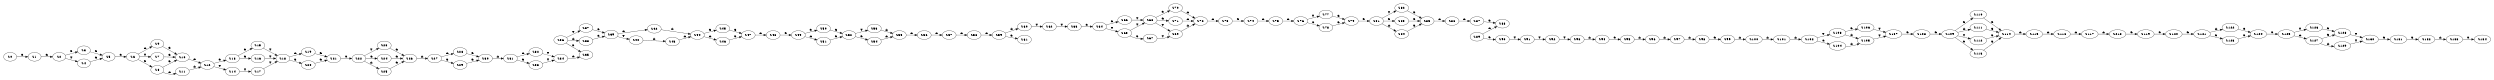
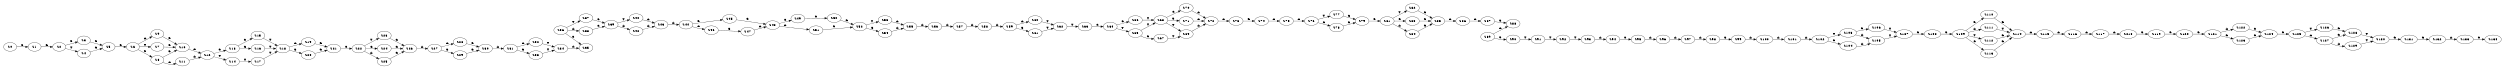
  strict digraph {
    rankdir=LR
    S0
    S1
    S2
    S3
    S4
    S5
    S6
    S7
    S8
    S9
    S10
    S11
    S12
    S13
    S14
    S15
    S16
    S17
    S18
    S19
    S20
    S21
    S22
    S23
    S24
    S25
    S26
    S27
    S28
    S29
    S30
    S31
    S32
    S33
    S34
    S35
    S36
    S37
    S38
    S39
    S40
    S42
    S43
    S44
    S45
    S46
    S47
    S48
    S49
    S50
    S51
    S52
    S53
    S54
    S55
    S56
    S57
    S58
    S59
    S60
    S61
    S62
    S63
    S64
    S65
    S66
    S67
    S68
    S69
    S70
    S71
    S72
    S73
    S74
    S75
    S76
    S77
    S78
    S79
    S81
    S82
    S83
    S84
    S85
    S86
    S87
    S88
    S89
    S90
    S91
    S92
    S93
    S94
    S95
    S96
    S97
    S98
    S99
    S100
    S101
    S102
    S103
    S104
    S105
    S106
    n106 [label=S187]
    S108
    S109
    S110
    S111
    S112
    S113
    S114
    S115
    S116
    S117
    n117 [label=S218]
    S119
    S120
    S121
    S122
    S123
    S124
    S125
    S126
    S127
    S128
    S129
    S130
    S131
    S132
    S133
    S134
    S0 -> S1 [label=C]
    S1 -> S2 [label=G]
    S2 -> S3 [label=G]
    S2 -> S4 [label=T]
    S3 -> S5 [label=G]
    S4 -> S5 [label=G]
    S5 -> S6 [label=C]
    S6 -> S7 [label=T]
    S6 -> S8 [label=C]
    S6 -> S9 [label=A]
    S7 -> S10 [label=G]
    S8 -> S10 [label=G]
    S8 -> S11 [label=A]
    S9 -> S10 [label=G]
    S10 -> S12 [label=A]
    S11 -> S12 [label=A]
    S12 -> S13 [label=C]
    S12 -> S14 [label=T]
    S13 -> S15 [label=C]
    S13 -> S16 [label=G]
    S14 -> S17 [label=T]
    S15 -> S18 [label=T]
    S16 -> S18 [label=T]
    S17 -> S18 [label=T]
    S18 -> S19 [label=A]
    S18 -> S20 [label=G]
    S19 -> S21 [label=G]
    S20 -> S21 [label=G]
    S21 -> S22 [label=C]
    S22 -> S23 [label=T]
    S22 -> S24 [label=G]
    S22 -> S25 [label=A]
    S23 -> S26 [label=G]
    S24 -> S26 [label=G]
    S25 -> S26 [label=G]
    S26 -> S27 [label=A]
    S27 -> S28 [label=A]
    S27 -> S29 [label=G]
    S28 -> S30 [label=G]
    S29 -> S30 [label=G]
    S30 -> S31 [label=A]
    S31 -> S32 [label=A]
    S31 -> S33 [label=G]
    S32 -> S34 [label=T]
    S33 -> S34 [label=T]
    S34 -> S35 [label=A]
    S36 -> S35 [label=C]
    S36 -> S37 [label=T]
    S36 -> S38 [label=A]
    S37 -> S39 [label=C]
    S38 -> S39 [label=C]
    S39 -> S40 [label=T]
    S39 -> S42 [label=A]
    S40 -> S43 [label=A]
-   S42 -> S44 [label=A]
+   S42 -> S43 [label=A]
    S43 -> S44 [label=A]
    S44 -> S45 [label=G]
    S44 -> S46 [label=A]
-   S45 -> S47 [label=G]
+   S45 -> S48 [label=G]
    S46 -> S47 [label=G]
    S47 -> S48 [label=A]
    S48 -> S49 [label=C]
    S49 -> S50 [label=C]
-   S49 -> S51 [label=A]
+   S48 -> S51 [label=A]
    S50 -> S52 [label=G]
    S51 -> S52 [label=G]
    S52 -> S53 [label=T]
    S52 -> S54 [label=G]
    S53 -> S55 [label=A]
    S54 -> S55 [label=A]
    S55 -> S56 [label=A]
    S56 -> S57 [label=A]
    S57 -> S58 [label=A]
    S58 -> S59 [label=A]
    S59 -> S60 [label=A]
    S59 -> S61 [label=G]
    S60 -> S62 [label=T]
+   S61 -> S62 [label=T]
    S62 -> S63 [label=T]
    S63 -> S64 [label=C]
    S64 -> S65 [label=T]
    S64 -> S66 [label=C]
    S65 -> S67 [label=G]
    S65 -> S68 [label=T]
    S66 -> S68 [label=T]
    S67 -> S69 [label=T]
    S68 -> S69 [label=T]
    S68 -> S70 [label=C]
    S68 -> S71 [label=G]
    S69 -> S72 [label=A]
    S70 -> S72 [label=A]
    S71 -> S72 [label=A]
    S72 -> S73 [label=A]
    S73 -> S74 [label=G]
    S74 -> S75 [label=A]
    S75 -> S76 [label=A]
    S76 -> S77 [label=T]
    S76 -> S78 [label=C]
    S77 -> S79 [label=G]
    S78 -> S79 [label=G]
    S79 -> S81 [label=C]
    S81 -> S82 [label=T]
    S81 -> S83 [label=C]
    S81 -> S84 [label=A]
    S82 -> S85 [label=G]
    S83 -> S85 [label=G]
    S84 -> S85 [label=G]
    S85 -> S86 [label=A]
    S86 -> S87 [label=A]
    S87 -> S88 [label=G]
    S89 -> S88 [label=A]
    S89 -> S90 [label=G]
    S90 -> S91 [label=T]
    S91 -> S92 [label=T]
    S92 -> S93 [label=T]
    S93 -> S94 [label=A]
    S94 -> S95 [label=C]
    S95 -> S96 [label=A]
    S96 -> S97 [label=A]
    S97 -> S98 [label=A]
    S98 -> S99 [label=G]
    S99 -> S100 [label=A]
    S100 -> S101 [label=A]
    S101 -> S102 [label=A]
    S102 -> S103 [label=T]
    S102 -> S104 [label=C]
    S103 -> S105 [label=A]
    S103 -> S106 [label=G]
    S104 -> S105 [label=A]
    S105 -> n106 [label=T]
    S106 -> n106 [label=T]
    n106 -> S108 [label=G]
    S108 -> S109 [label=G]
    S109 -> S110 [label=G]
    S109 -> S111 [label=A]
    S109 -> S112 [label=T]
    S109 -> S113 [label=C]
    S110 -> S114 [label=G]
-   S111 -> S114 [label=G]
+   S111 -> S114 [label=T]
    S112 -> S114 [label=G]
    S113 -> S114 [label=G]
    S114 -> S115 [label=A]
    S115 -> S116 [label=A]
    S116 -> S117 [label=A]
    S117 -> n117 [label=A]
    n117 -> S119 [label=G]
    S119 -> S120 [label=C]
    S120 -> S121 [label=G]
    S121 -> S122 [label=A]
    S121 -> S123 [label=G]
    S122 -> S124 [label=C]
    S123 -> S124 [label=C]
    S124 -> S125 [label=C]
    S125 -> S126 [label=T]
    S125 -> S127 [label=A]
    S126 -> S128 [label=G]
    S127 -> S128 [label=G]
    S127 -> S129 [label=A]
    S128 -> S130 [label=T]
    S129 -> S130 [label=T]
    S130 -> S131 [label=G]
    S131 -> S132 [label=G]
    S132 -> S133 [label=A]
    S133 -> S134 [label=C]
  }
